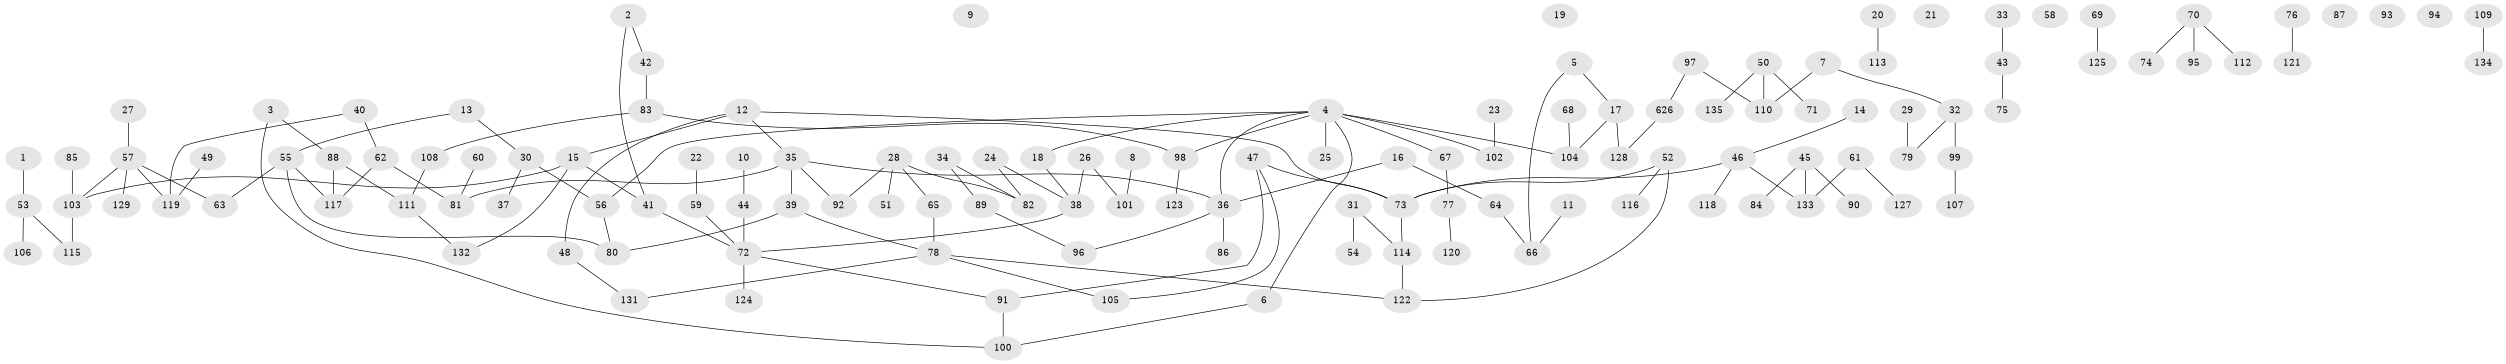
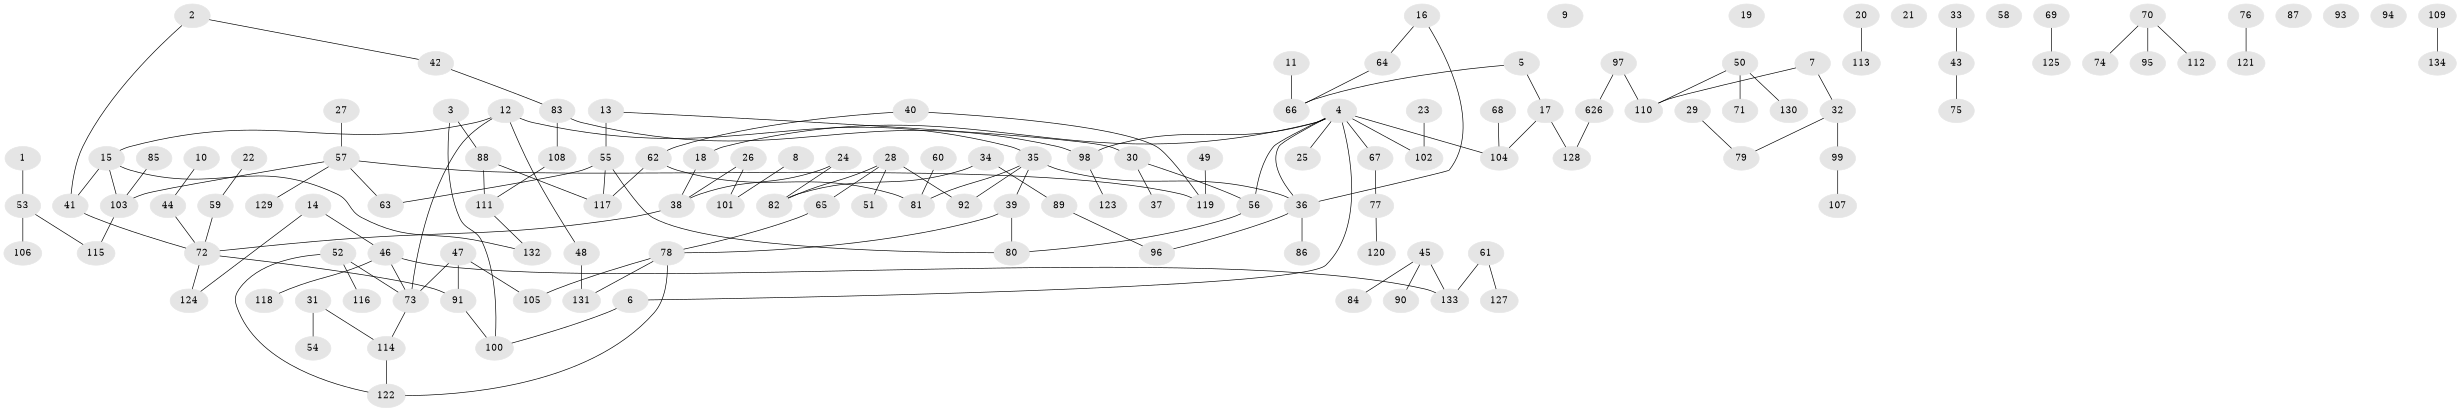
  graph {
    node [color=gray90 style=filled]
    1
    53
    106
    115
    2
    41
    42
    72
    83
    3
    88
    100
    117
    111
    4
    6
    18
    25
    36
    56
    67
    98
    102
    104
    38
    86
    96
    80
    77
    123
    5
    17
    66
    128
    7
    32
    110
    79
    99
    8
    101
    9
    10
    44
    11
    12
    15
    35
    48
    73
    103
    132
    92
    39
    81
    131
    114
    13
    30
    55
    37
    63
    14
    46
    124
    133
    118
    16
    64
    19
    20
    113
    21
    22
    59
    23
    24
    82
    26
    27
    57
    119
    129
    28
    51
    65
    78
    29
    31
    54
    122
    107
    33
    43
    75
    34
    89
    91
    105
    40
    62
    108
    45
    84
    90
    47
    49
    50
    71
-   130 [label=135]
+   130
    52
    116
    58
    60
    61
    127
    120
    68
    69
    125
    70
    74
    95
    112
    76
    121
    85
    87
    93
    94
    97
    n132 [label=626]
    109
    134
    1 -- 53
    53 -- 106
    53 -- 115
    2 -- 41
    2 -- 42
    41 -- 72
    42 -- 83
    72 -- 124
    72 -- 91
    83 -- 98
    83 -- 108
    3 -- 88
    3 -- 100
    88 -- 117
    88 -- 111
    111 -- 132
    4 -- 6
    4 -- 18
    4 -- 25
    4 -- 36
    4 -- 56
    4 -- 67
    4 -- 98
    4 -- 102
    4 -- 104
    6 -- 100
    18 -- 38
    36 -- 86
    36 -- 96
    56 -- 80
    67 -- 77
    98 -- 123
    38 -- 72
    77 -- 120
    5 -- 17
    5 -- 66
    17 -- 104
    17 -- 128
    7 -- 32
    7 -- 110
    32 -- 79
    32 -- 99
    99 -- 107
    8 -- 101
    10 -- 44
    44 -- 72
    11 -- 66
    12 -- 15
    12 -- 35
    12 -- 48
    12 -- 73
    15 -- 41
    15 -- 103
    15 -- 132
    35 -- 36
    35 -- 92
    35 -- 39
    35 -- 81
    48 -- 131
    73 -- 114
    103 -- 115
    39 -- 80
    39 -- 78
    114 -- 122
    13 -- 30
    13 -- 55
    30 -- 56
    30 -- 37
    55 -- 117
    55 -- 80
    55 -- 63
    14 -- 46
+   14 -- 124
    46 -- 73
    46 -- 133
    46 -- 118
    16 -- 36
    16 -- 64
    64 -- 66
    20 -- 113
    22 -- 59
    59 -- 72
    23 -- 102
    24 -- 38
    24 -- 82
    26 -- 38
    26 -- 101
    27 -- 57
    57 -- 103
    57 -- 63
    57 -- 119
    57 -- 129
    28 -- 92
    28 -- 82
    28 -- 51
    28 -- 65
    65 -- 78
    78 -- 131
    78 -- 122
    78 -- 105
    29 -- 79
    31 -- 114
    31 -- 54
    33 -- 43
    43 -- 75
    34 -- 82
    34 -- 89
    89 -- 96
    91 -- 100
    40 -- 119
    40 -- 62
    62 -- 117
    62 -- 81
    108 -- 111
    45 -- 133
    45 -- 84
    45 -- 90
    47 -- 73
    47 -- 91
    47 -- 105
    49 -- 119
    50 -- 110
    50 -- 71
    50 -- 130
    52 -- 73
    52 -- 122
    52 -- 116
    60 -- 81
    61 -- 133
    61 -- 127
    68 -- 104
    69 -- 125
    70 -- 74
    70 -- 95
    70 -- 112
    76 -- 121
    85 -- 103
    97 -- 110
    97 -- n132
    n132 -- 128
    109 -- 134
  }
